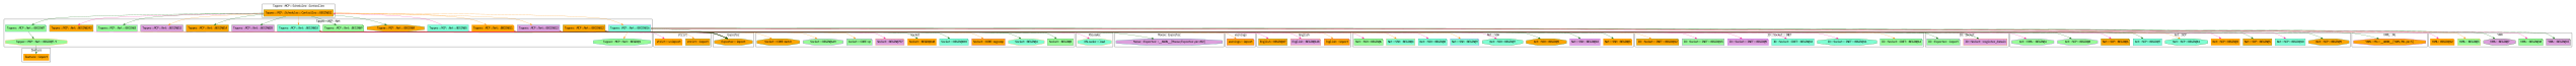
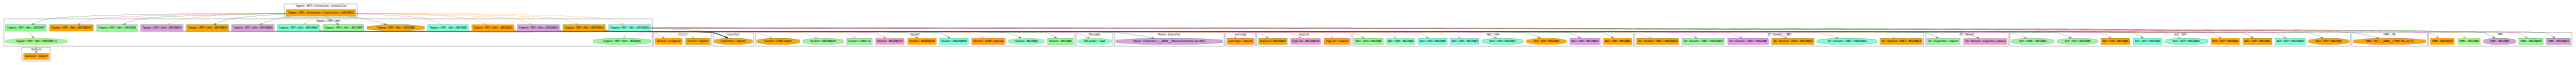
  digraph {
    fontname="IBM Plex Mono"
    node [color=darkgreen fillcolor=orange fontname="IBM Plex Mono" shape=box style=filled]
    edge [color=darkgreen fontname="IBM Plex Mono"]
    "Socket::BEGIN@869" [color=teal fillcolor=aquamarine shape=note]
    "Socket::BEGIN@648" [color=darkorange]
    "Socket::BEGIN@757" [color=darkorange fillcolor=plum shape=note]
    "Socket::CORE:qr" [color=purple fillcolor=palegreen shape=note]
    "Socket::BEGIN@649" [color=purple fillcolor=palegreen shape=octagon]
    "Socket::CORE:match" [shape=octagon]
    "Socket::BEGIN@3" [fillcolor=palegreen]
    "Socket::BEGIN@4" [color=darkorange fillcolor=aquamarine shape=octagon]
    "Socket::CORE:regcomp" [color=purple]
    "feature::import" [color=darkorange]
    "Tapper::MCP::Net::BEGIN@7.9" [color=darkorange fillcolor=palegreen shape=octagon]
    "Tapper::MCP::Net::BEGIN@3" [color=purple fillcolor=palegreen]
    "Tapper::MCP::Net::BEGIN@15" [fillcolor=plum]
    "Tapper::MCP::Net::BEGIN@10" [fillcolor=aquamarine shape=note]
    "Tapper::MCP::Net::BEGIN@9" [fillcolor=palegreen shape=note]
    "Tapper::MCP::Net::BEGIN@4" [color=teal shape=octagon]
    "Tapper::MCP::Net::BEGIN@5" [color=teal fillcolor=aquamarine]
    "Tapper::MCP::Net::BEGIN@20" [fillcolor=plum]
    "Tapper::MCP::Net::BEGIN@242" [color=teal]
    "Tapper::MCP::Net::BEGIN@14"
    "Tapper::MCP::Net::BEGIN@11" [color=darkorange shape=note]
    "Tapper::MCP::Net::BEGIN@13" [color=teal fillcolor=plum]
    "Tapper::MCP::Net::BEGIN@1" [color=teal fillcolor=palegreen shape=octagon]
    "Tapper::MCP::Net::BEGIN@12"
    "Tapper::MCP::Net::BEGIN@16" [color=purple fillcolor=aquamarine]
    "Tapper::MCP::Net::BEGIN@7" [color=teal fillcolor=palegreen shape=note]
    "Exporter::import" [color=teal shape=octagon]
-   "IO::Socket::INET::BEGIN@14" [color=teal fillcolor=palegreen shape=note]
+   "IO::Socket::INET::BEGIN@14" [color=teal shape=note]
    "IO::Socket::INET::BEGIN@11" [fillcolor=aquamarine shape=octagon]
-   "IO::Socket::INET::BEGIN@13" [color=teal fillcolor=aquamarine]
+   "IO::Socket::INET::BEGIN@13" [color=teal]
    "IO::Socket::INET::BEGIN@9" [color=purple fillcolor=plum shape=note]
    "IO::Socket::INET::BEGIN@15" [color=purple fillcolor=palegreen]
    "IO::Socket::INET::BEGIN@12" [color=teal shape=note]
    "warnings::import" [color=purple shape=note]
    "English::import" [color=purple shape=note]
    "English::BEGIN@148" [color=darkorange fillcolor=plum shape=note]
    "English::BEGIN@47" [color=teal]
    "Moose::Exporter::__ANON__[Moose/Exporter.pm:492]" [color=teal fillcolor=plum shape=octagon]
    "XSLoader::load" [color=darkorange fillcolor=aquamarine shape=octagon]
    "Net::SCP::BEGIN@3" [color=darkorange]
    "Net::SCP::BEGIN@11" [fillcolor=aquamarine shape=octagon]
    "Net::SCP::BEGIN@7" [color=teal fillcolor=aquamarine]
    "Net::SCP::BEGIN@6" [shape=note]
    "Net::SCP::BEGIN@8" [color=purple fillcolor=palegreen shape=octagon]
    n45 [color=purple fillcolor=palegreen label="Net::YAML::BEGIN@4" shape=octagon]
    "Net::SCP::BEGIN@9" [color=teal shape=octagon]
    "Net::SCP::BEGIN@10" [color=teal fillcolor=aquamarine]
    "Net::SCP::BEGIN@5"
    "YAML::Mo::__ANON__[YAML/Mo.pm:5]" [color=purple shape=octagon]
    "YAML::BEGIN@7" [fillcolor=plum shape=octagon]
    "YAML::BEGIN@3" [color=darkorange fillcolor=palegreen shape=note]
    "YAML::BEGIN@12" [color=darkorange shape=note]
    "YAML::BEGIN@15" [fillcolor=plum shape=note]
    "YAML::BEGIN@38" [fillcolor=palegreen shape=note]
    "Net::SSH::BEGIN@6" [fillcolor=palegreen shape=note]
    "Net::SSH::BEGIN@10" [color=purple fillcolor=plum]
-   "Net::SSH::BEGIN@5" [shape=octagon]
+   "Net::SSH::BEGIN@5" [color=darkorange shape=octagon]
    "Net::SSH::BEGIN@3" [color=darkorange shape=note]
    "Net::SSH::BEGIN@9" [color=purple fillcolor=aquamarine shape=note]
    "Net::SSH::BEGIN@8" [color=teal fillcolor=aquamarine shape=note]
    "Net::SSH::BEGIN@4" [color=darkorange fillcolor=aquamarine]
    "Net::SSH::BEGIN@7" [fillcolor=aquamarine shape=octagon]
    "Tapper::MCP::Scheduler::Controller::BEGIN@11"
    "strict::import"
    "strict::unimport" [color=darkorange shape=note]
    "IO::Socket::register_domain" [color=darkorange fillcolor=plum]
    n67 [color=purple fillcolor=palegreen label="IO::Exporter::import" shape=note]
    subgraph cluster_1 {
      label=Socket
      "Socket::BEGIN@869"
      "Socket::BEGIN@648"
      "Socket::BEGIN@757"
      "Socket::CORE:qr"
      "Socket::BEGIN@649"
      "Socket::CORE:match"
      "Socket::BEGIN@3"
      "Socket::BEGIN@4"
      "Socket::CORE:regcomp"
    }
    subgraph cluster_2 {
      label=feature
      "feature::import"
    }
    subgraph cluster_3 {
      label="Tapper::MCP::Net"
      "Tapper::MCP::Net::BEGIN@7.9"
      "Tapper::MCP::Net::BEGIN@3"
      "Tapper::MCP::Net::BEGIN@15"
      "Tapper::MCP::Net::BEGIN@10"
      "Tapper::MCP::Net::BEGIN@9"
      "Tapper::MCP::Net::BEGIN@4"
      "Tapper::MCP::Net::BEGIN@5"
      "Tapper::MCP::Net::BEGIN@20"
      "Tapper::MCP::Net::BEGIN@242"
      "Tapper::MCP::Net::BEGIN@14"
      "Tapper::MCP::Net::BEGIN@11"
      "Tapper::MCP::Net::BEGIN@13"
      "Tapper::MCP::Net::BEGIN@1"
      "Tapper::MCP::Net::BEGIN@12"
      "Tapper::MCP::Net::BEGIN@16"
      "Tapper::MCP::Net::BEGIN@7"
    }
    subgraph cluster_4 {
      label=Exporter
      "Exporter::import"
    }
    subgraph cluster_5 {
      label="IO::Socket::INET"
      "IO::Socket::INET::BEGIN@14"
      "IO::Socket::INET::BEGIN@11"
      "IO::Socket::INET::BEGIN@13"
      "IO::Socket::INET::BEGIN@9"
      "IO::Socket::INET::BEGIN@15"
      "IO::Socket::INET::BEGIN@12"
    }
    subgraph cluster_6 {
      label=warnings
      "warnings::import"
    }
    subgraph cluster_7 {
      label=English
      "English::import"
      "English::BEGIN@148"
      "English::BEGIN@47"
    }
    subgraph cluster_8 {
      label="Moose::Exporter"
      "Moose::Exporter::__ANON__[Moose/Exporter.pm:492]"
    }
    subgraph cluster_9 {
      label=XSLoader
      "XSLoader::load"
    }
    subgraph cluster_10 {
      label="Net::SCP"
      "Net::SCP::BEGIN@3"
      "Net::SCP::BEGIN@11"
      "Net::SCP::BEGIN@7"
      "Net::SCP::BEGIN@6"
      "Net::SCP::BEGIN@8"
      n45
      "Net::SCP::BEGIN@9"
      "Net::SCP::BEGIN@10"
      "Net::SCP::BEGIN@5"
    }
    subgraph cluster_11 {
      label="YAML::Mo"
      "YAML::Mo::__ANON__[YAML/Mo.pm:5]"
    }
    subgraph cluster_12 {
      label=YAML
      "YAML::BEGIN@7"
      "YAML::BEGIN@3"
      "YAML::BEGIN@12"
      "YAML::BEGIN@15"
      "YAML::BEGIN@38"
    }
    subgraph cluster_13 {
      label="Net::SSH"
      "Net::SSH::BEGIN@6"
      "Net::SSH::BEGIN@10"
      "Net::SSH::BEGIN@5"
      "Net::SSH::BEGIN@3"
      "Net::SSH::BEGIN@9"
      "Net::SSH::BEGIN@8"
      "Net::SSH::BEGIN@4"
      "Net::SSH::BEGIN@7"
    }
    subgraph cluster_14 {
      label="Tapper::MCP::Scheduler::Controller"
      "Tapper::MCP::Scheduler::Controller::BEGIN@11"
    }
    subgraph cluster_15 {
      label="strict"
      "strict::import"
      "strict::unimport"
    }
    subgraph cluster_16 {
      label="IO::Socket"
      "IO::Socket::register_domain"
      n67
    }
    "Tapper::MCP::Net::BEGIN@7.9" -> "feature::import"
    "Tapper::MCP::Net::BEGIN@3" -> "strict::import" [color=darkorange]
    "Tapper::MCP::Net::BEGIN@15" -> "Exporter::import"
    "Tapper::MCP::Net::BEGIN@10" -> "Socket::BEGIN@869"
    "Tapper::MCP::Net::BEGIN@10" -> "Socket::BEGIN@648"
    "Tapper::MCP::Net::BEGIN@10" -> "Socket::BEGIN@757" [color=deeppink]
    "Tapper::MCP::Net::BEGIN@10" -> "Socket::CORE:qr" [color=darkorange]
    "Tapper::MCP::Net::BEGIN@10" -> "Socket::BEGIN@649" [color=darkorange]
    "Tapper::MCP::Net::BEGIN@10" -> "Socket::CORE:match" [color=darkorange]
    "Tapper::MCP::Net::BEGIN@10" -> "Socket::BEGIN@3"
    "Tapper::MCP::Net::BEGIN@10" -> "Socket::BEGIN@4"
    "Tapper::MCP::Net::BEGIN@10" -> "Socket::CORE:regcomp" [color=darkorange]
    "Tapper::MCP::Net::BEGIN@10" -> "Exporter::import"
    "Tapper::MCP::Net::BEGIN@10" -> "XSLoader::load" [color=deeppink]
    "Tapper::MCP::Net::BEGIN@9" -> "Moose::Exporter::__ANON__[Moose/Exporter.pm:492]"
    "Tapper::MCP::Net::BEGIN@4" -> "warnings::import" [color=darkorange]
    "Tapper::MCP::Net::BEGIN@5" -> "English::import" [color=darkorange]
    "Tapper::MCP::Net::BEGIN@5" -> "English::BEGIN@148" [color=deeppink]
    "Tapper::MCP::Net::BEGIN@5" -> "English::BEGIN@47" [color=deeppink]
    "Tapper::MCP::Net::BEGIN@5" -> "Tapper::MCP::Scheduler::Controller::BEGIN@11" [color=deeppink]
    "Tapper::MCP::Net::BEGIN@20" -> "Exporter::import" [color=deeppink]
    "Tapper::MCP::Net::BEGIN@242" -> "strict::unimport" [color=deeppink]
    "Tapper::MCP::Net::BEGIN@14" -> "Exporter::import" [color=deeppink]
    "Tapper::MCP::Net::BEGIN@11" -> "Exporter::import"
    "Tapper::MCP::Net::BEGIN@11" -> "Net::SSH::BEGIN@6" [color=deeppink]
    "Tapper::MCP::Net::BEGIN@11" -> "Net::SSH::BEGIN@10"
    "Tapper::MCP::Net::BEGIN@11" -> "Net::SSH::BEGIN@5"
    "Tapper::MCP::Net::BEGIN@11" -> "Net::SSH::BEGIN@9" [color=darkorange]
    "Tapper::MCP::Net::BEGIN@11" -> "Net::SSH::BEGIN@8" [color=deeppink]
    "Tapper::MCP::Net::BEGIN@11" -> "Net::SSH::BEGIN@4" [color=darkorange]
    "Tapper::MCP::Net::BEGIN@11" -> "Net::SSH::BEGIN@7" [color=deeppink]
    "Tapper::MCP::Net::BEGIN@13" -> "IO::Socket::INET::BEGIN@14" [color=darkorange]
    "Tapper::MCP::Net::BEGIN@13" -> "IO::Socket::INET::BEGIN@11" [color=deeppink]
    "Tapper::MCP::Net::BEGIN@13" -> "IO::Socket::INET::BEGIN@13" [color=deeppink]
    "Tapper::MCP::Net::BEGIN@13" -> "IO::Socket::INET::BEGIN@9" [color=deeppink]
    "Tapper::MCP::Net::BEGIN@13" -> "IO::Socket::INET::BEGIN@15" [color=deeppink]
    "Tapper::MCP::Net::BEGIN@13" -> "IO::Socket::INET::BEGIN@12" [color=darkorange]
    "Tapper::MCP::Net::BEGIN@13" -> "IO::Socket::register_domain"
    "Tapper::MCP::Net::BEGIN@13" -> n67
    "Tapper::MCP::Net::BEGIN@12" -> "Exporter::import"
    "Tapper::MCP::Net::BEGIN@12" -> "Net::SCP::BEGIN@3" [color=deeppink]
    "Tapper::MCP::Net::BEGIN@12" -> "Net::SCP::BEGIN@11" [color=darkorange]
    "Tapper::MCP::Net::BEGIN@12" -> "Net::SCP::BEGIN@7"
    "Tapper::MCP::Net::BEGIN@12" -> "Net::SCP::BEGIN@6" [color=deeppink]
    "Tapper::MCP::Net::BEGIN@12" -> "Net::SCP::BEGIN@8"
    "Tapper::MCP::Net::BEGIN@12" -> n45 [color=deeppink]
    "Tapper::MCP::Net::BEGIN@12" -> "Net::SCP::BEGIN@9"
    "Tapper::MCP::Net::BEGIN@12" -> "Net::SCP::BEGIN@10" [color=deeppink]
    "Tapper::MCP::Net::BEGIN@12" -> "Net::SCP::BEGIN@5"
    "Tapper::MCP::Net::BEGIN@12" -> "Net::SSH::BEGIN@3"
    "Tapper::MCP::Net::BEGIN@16" -> "Tapper::MCP::Net::BEGIN@1" [color=darkorange]
    "Tapper::MCP::Net::BEGIN@16" -> "Exporter::import"
    "Tapper::MCP::Net::BEGIN@16" -> "YAML::Mo::__ANON__[YAML/Mo.pm:5]"
    "Tapper::MCP::Net::BEGIN@16" -> "YAML::BEGIN@7"
    "Tapper::MCP::Net::BEGIN@16" -> "YAML::BEGIN@3" [color=darkorange]
    "Tapper::MCP::Net::BEGIN@16" -> "YAML::BEGIN@12" [color=deeppink]
    "Tapper::MCP::Net::BEGIN@16" -> "YAML::BEGIN@15"
    "Tapper::MCP::Net::BEGIN@16" -> "YAML::BEGIN@38" [color=deeppink]
    "Tapper::MCP::Net::BEGIN@7" -> "Tapper::MCP::Net::BEGIN@7.9"
    "Tapper::MCP::Scheduler::Controller::BEGIN@11" -> "Tapper::MCP::Net::BEGIN@3"
    "Tapper::MCP::Scheduler::Controller::BEGIN@11" -> "Tapper::MCP::Net::BEGIN@15" [color=darkorange]
    "Tapper::MCP::Scheduler::Controller::BEGIN@11" -> "Tapper::MCP::Net::BEGIN@10" [color=darkorange]
    "Tapper::MCP::Scheduler::Controller::BEGIN@11" -> "Tapper::MCP::Net::BEGIN@9"
    "Tapper::MCP::Scheduler::Controller::BEGIN@11" -> "Tapper::MCP::Net::BEGIN@4"
    "Tapper::MCP::Scheduler::Controller::BEGIN@11" -> "Tapper::MCP::Net::BEGIN@20"
    "Tapper::MCP::Scheduler::Controller::BEGIN@11" -> "Tapper::MCP::Net::BEGIN@242" [color=deeppink]
    "Tapper::MCP::Scheduler::Controller::BEGIN@11" -> "Tapper::MCP::Net::BEGIN@14"
    "Tapper::MCP::Scheduler::Controller::BEGIN@11" -> "Tapper::MCP::Net::BEGIN@11" [color=darkorange]
    "Tapper::MCP::Scheduler::Controller::BEGIN@11" -> "Tapper::MCP::Net::BEGIN@13" [color=darkorange]
+   "Tapper::MCP::Scheduler::Controller::BEGIN@11" -> "Tapper::MCP::Net::BEGIN@12" [color=darkorange]
    "Tapper::MCP::Scheduler::Controller::BEGIN@11" -> "Tapper::MCP::Net::BEGIN@16" [color=darkorange]
    "Tapper::MCP::Scheduler::Controller::BEGIN@11" -> "Tapper::MCP::Net::BEGIN@7"
  }
